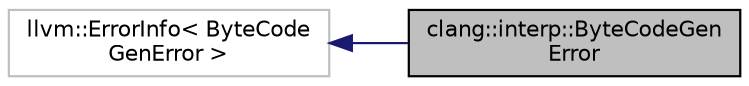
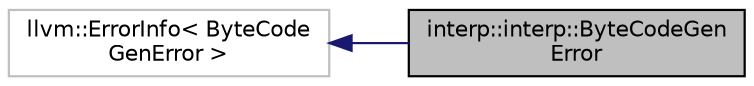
  digraph {
    rankdir=LR
    node [fontname=Helvetica fontsize=10 shape=record]
-   n1 [color=black fillcolor=grey75 fontcolor=black height=0.2 label="clang::interp::ByteCodeGen\lError" style=filled width=0.4]
+   n1 [color=black fillcolor=grey75 fontcolor=black height=0.2 label="interp::interp::ByteCodeGen\lError" style=filled width=0.4]
    n2 [color=grey75 height=0.2 label="llvm::ErrorInfo\< ByteCode\lGenError \>" width=0.4]
    n2 -> n1 [color=midnightblue dir=back fontname=Helvetica fontsize=10 labelfontname=Helvetica labelfontsize=10 style=solid]
  }
